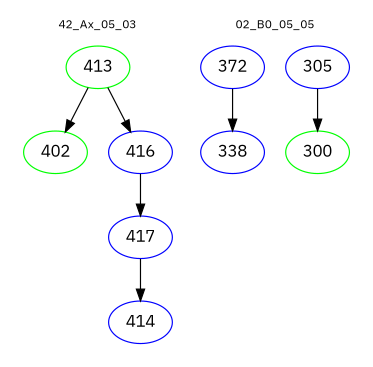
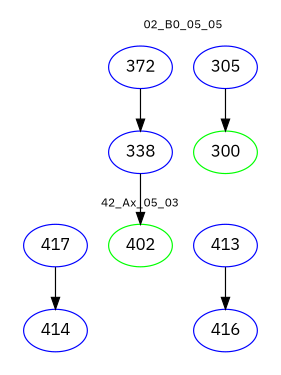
  digraph {
    fontname="IBM Plex Sans"
    node [color=blue fontname="IBM Plex Sans"]
    edge [color=black fontname="IBM Plex Sans"]
-   n1 [color=green label=413]
+   n1 [label=413]
    n2 [color=green label=402]
    n3 [label=416]
    n4 [label=417]
    n5 [label=414]
    n6 [label=305]
    n7 [color=green label=300]
    n8 [label=372]
    n9 [label=338]
    subgraph cluster_1 {
      color=white
      fontsize=10
      label="42_Ax_05_03"
      n1
      n2
      n3
      n4
      n5
    }
    subgraph cluster_2 {
      color=white
      fontsize=10
      label="02_B0_05_05"
      n6
      n7
      n8
      n9
    }
-   n1 -> n2
+   n9 -> n2
    n1 -> n3
-   n3 -> n4
    n4 -> n5
    n6 -> n7
    n8 -> n9
  }
